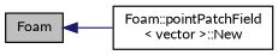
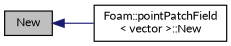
  digraph {
    rankdir=LR
    fontname=Lato
    node [color=black fontname=Lato fontsize=10 shape=record]
-   n1 [fillcolor=grey75 fontcolor=black height=0.2 label=Foam style=filled width=0.4]
+   n1 [fillcolor=grey75 fontcolor=black height=0.2 label=New style=filled width=0.4]
    n2 [height=0.2 label="Foam::pointPatchField\l\< vector \>::New" width=0.4]
    n1 -> n2 [color=midnightblue dir=back fontname=Lato fontsize=10 labelfontname=FreeSans labelfontsize=10 style=solid]
  }
